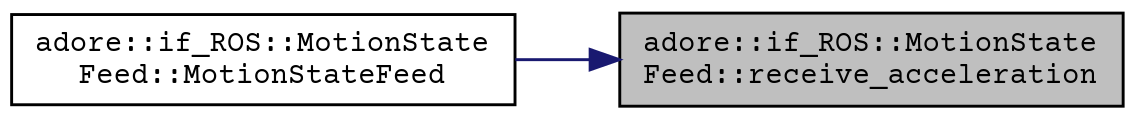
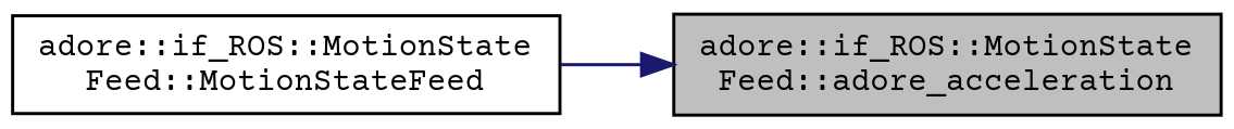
  digraph {
    rankdir=RL
    fontname="Courier Prime"
    node [color=black fontname="Courier Prime" fontsize=10 shape=record style=filled]
-   n1 [fillcolor=grey75 fontcolor=black height=0.2 label="adore::if_ROS::MotionState\lFeed::receive_acceleration" width=0.4]
+   n1 [fillcolor=grey75 fontcolor=black height=0.2 label="adore::if_ROS::MotionState\lFeed::adore_acceleration" width=0.4]
    n2 [fillcolor=white height=0.2 label="adore::if_ROS::MotionState\lFeed::MotionStateFeed" width=0.4]
    n1 -> n2 [color=midnightblue dir=back fontname="Courier Prime" fontsize=10 labelfontname=Helvetica labelfontsize=10 style=solid]
  }
